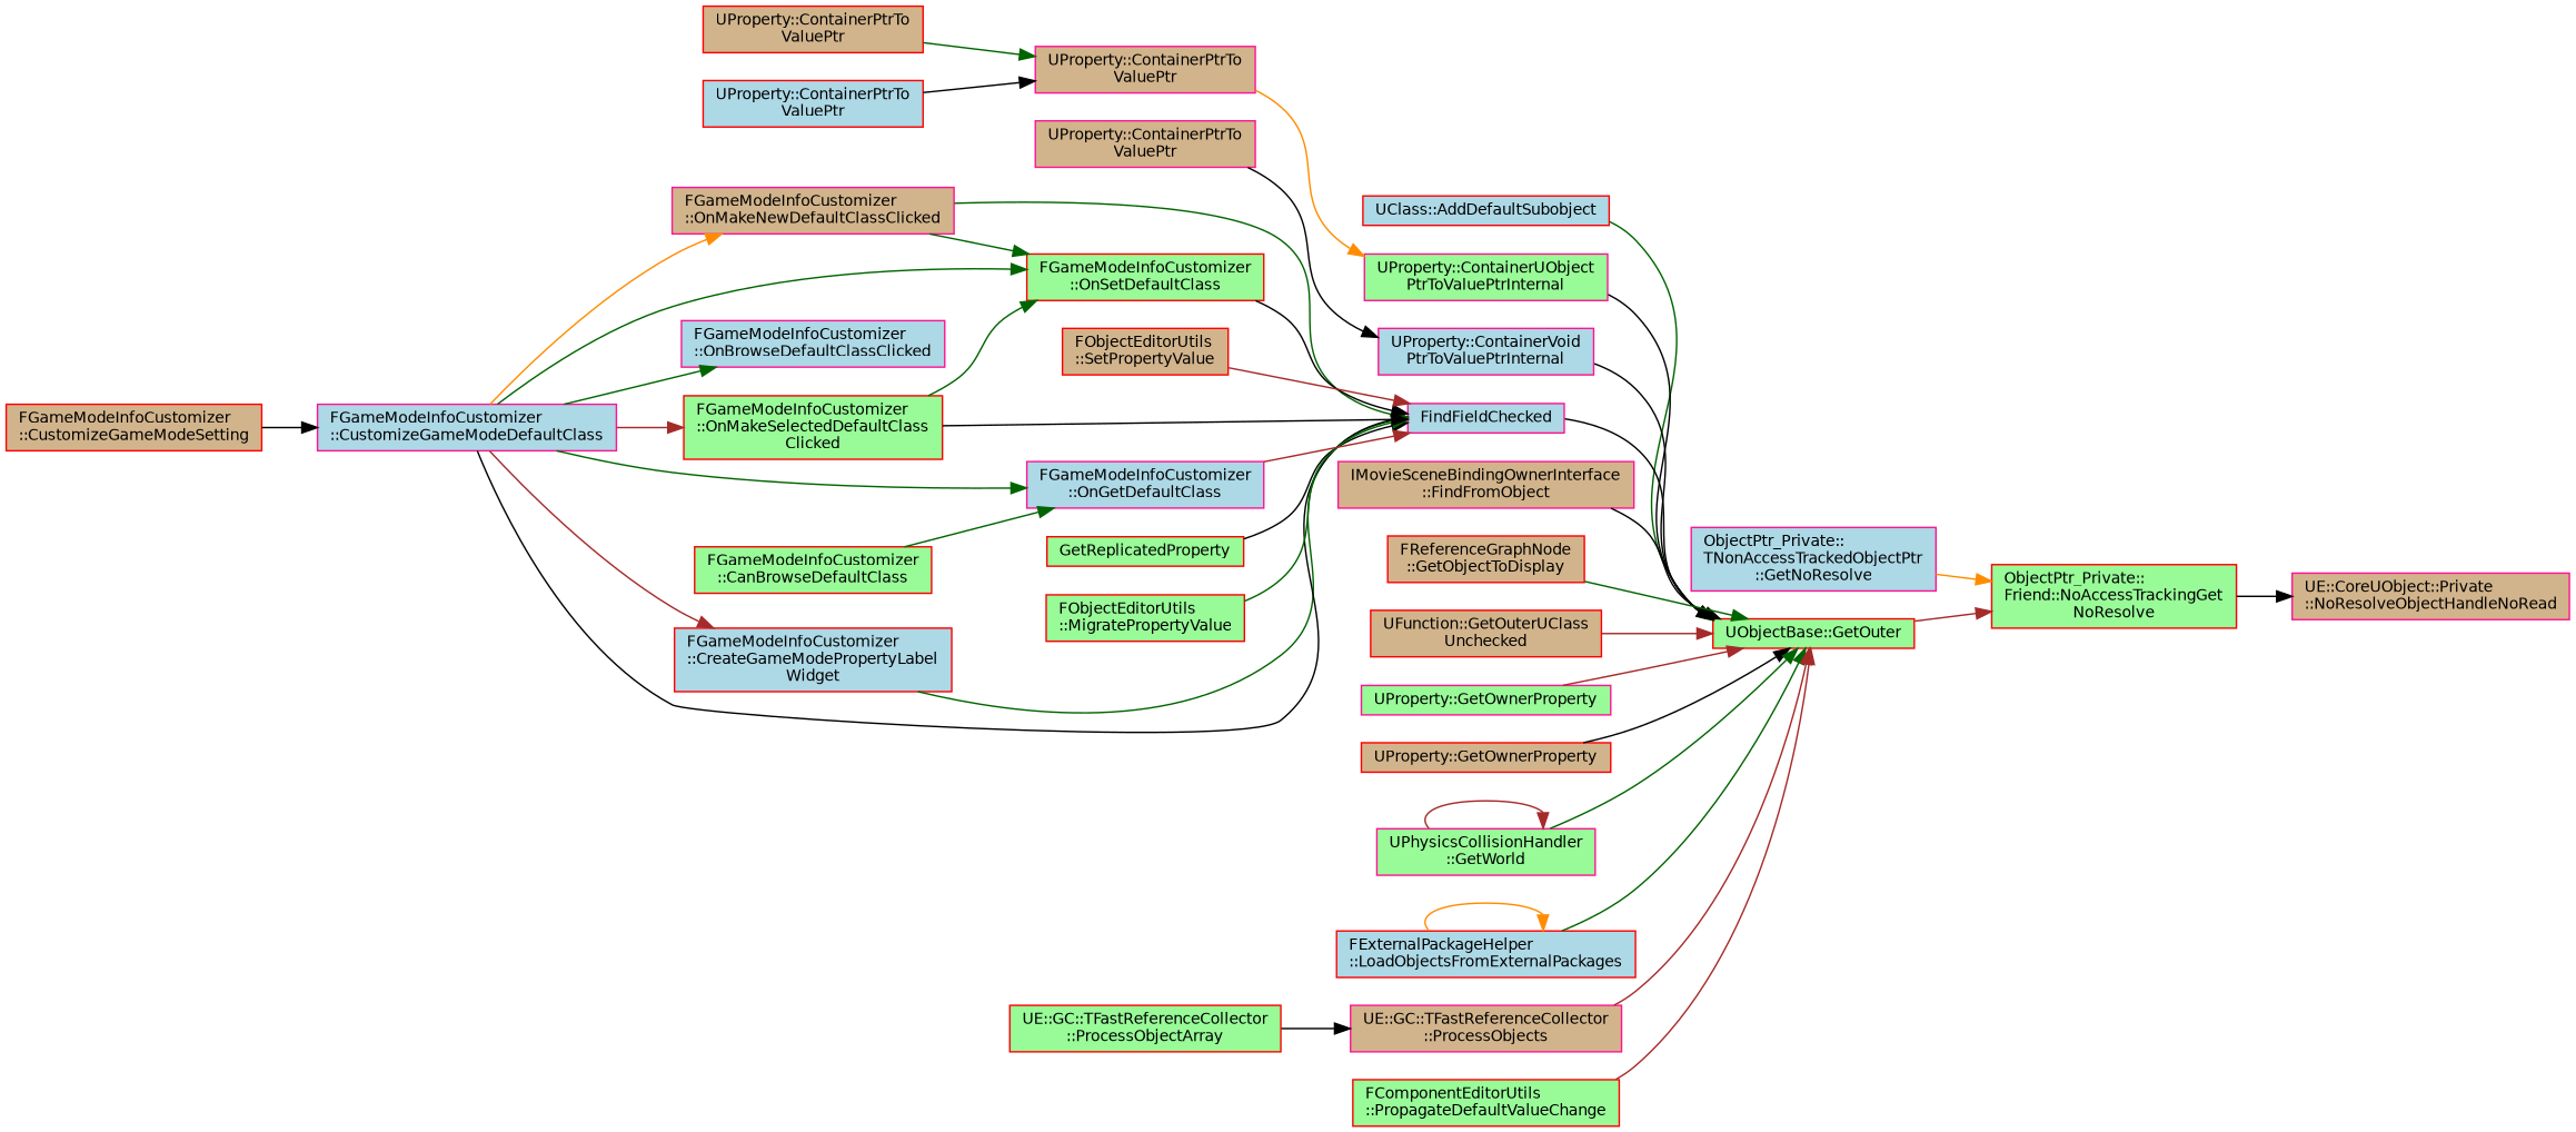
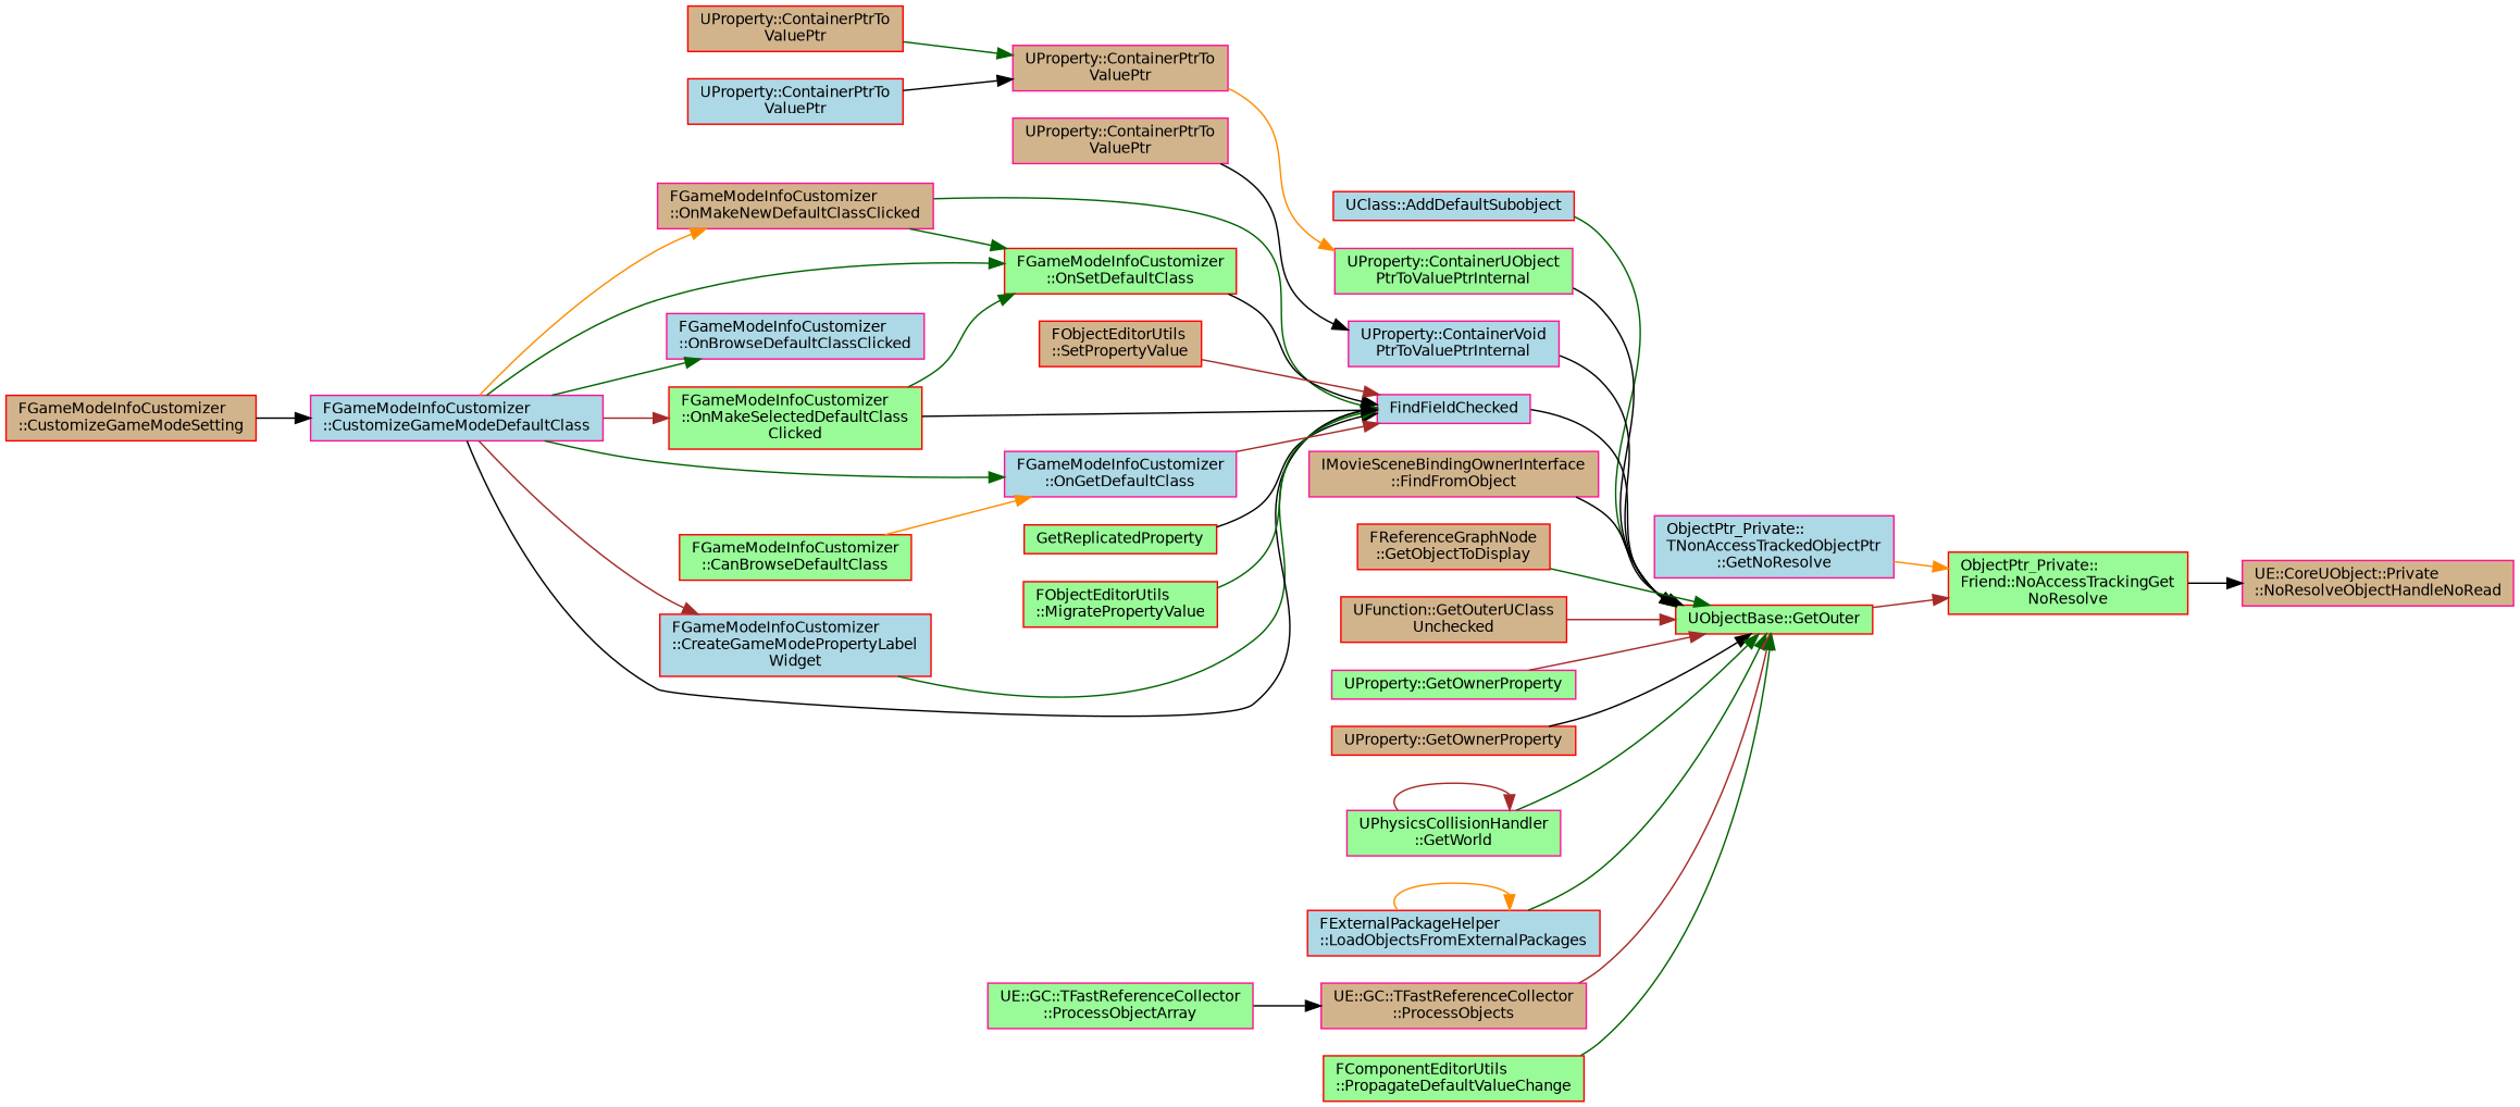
  digraph {
    rankdir=RL
    node [color=red fillcolor=tan fontname=Helvetica fontsize=10 shape=box style=filled]
    edge [color=black dir=back fontname=Helvetica fontsize=10 labelfontname=Helvetica labelfontsize=10 style=solid]
    n1 [color=deeppink fontcolor=black height=0.2 label="UE::CoreUObject::Private\l::NoResolveObjectHandleNoRead" width=0.4]
    n2 [fillcolor=palegreen height=0.2 label="ObjectPtr_Private::\lFriend::NoAccessTrackingGet\lNoResolve" width=0.4]
    n3 [color=deeppink fillcolor=lightblue height=0.2 label="ObjectPtr_Private::\lTNonAccessTrackedObjectPtr\l::GetNoResolve" width=0.4]
    n4 [fillcolor=palegreen height=0.2 label="UObjectBase::GetOuter" width=0.4]
    n5 [fillcolor=lightblue height=0.2 label="UClass::AddDefaultSubobject" width=0.4]
    n6 [color=deeppink fillcolor=palegreen height=0.2 label="UProperty::ContainerUObject\lPtrToValuePtrInternal" width=0.4]
    n7 [color=deeppink fillcolor=lightblue height=0.2 label="UProperty::ContainerVoid\lPtrToValuePtrInternal" width=0.4]
    n8 [color=deeppink fillcolor=lightblue height=0.2 label=FindFieldChecked width=0.4]
    n9 [color=deeppink height=0.2 label="IMovieSceneBindingOwnerInterface\l::FindFromObject" width=0.4]
    n10 [height=0.2 label="FReferenceGraphNode\l::GetObjectToDisplay" width=0.4]
    n11 [height=0.2 label="UFunction::GetOuterUClass\lUnchecked" width=0.4]
    n12 [color=deeppink fillcolor=palegreen height=0.2 label="UProperty::GetOwnerProperty" width=0.4]
    n13 [height=0.2 label="UProperty::GetOwnerProperty" width=0.4]
    n14 [color=deeppink fillcolor=palegreen height=0.2 label="UPhysicsCollisionHandler\l::GetWorld" width=0.4]
    n15 [fillcolor=lightblue height=0.2 label="FExternalPackageHelper\l::LoadObjectsFromExternalPackages" width=0.4]
    n16 [color=deeppink height=0.2 label="UE::GC::TFastReferenceCollector\l::ProcessObjects" width=0.4]
    n17 [fillcolor=palegreen height=0.2 label="FComponentEditorUtils\l::PropagateDefaultValueChange" width=0.4]
    n18 [color=deeppink height=0.2 label="UProperty::ContainerPtrTo\lValuePtr" width=0.4]
    n19 [color=deeppink height=0.2 label="UProperty::ContainerPtrTo\lValuePtr" width=0.4]
    n20 [fillcolor=lightblue height=0.2 label="FGameModeInfoCustomizer\l::CreateGameModePropertyLabel\lWidget" width=0.4]
    n21 [color=deeppink fillcolor=lightblue height=0.2 label="FGameModeInfoCustomizer\l::CustomizeGameModeDefaultClass" width=0.4]
    n22 [fillcolor=palegreen height=0.2 label=GetReplicatedProperty width=0.4]
    n23 [fillcolor=palegreen height=0.2 label="FObjectEditorUtils\l::MigratePropertyValue" width=0.4]
    n24 [color=deeppink fillcolor=lightblue height=0.2 label="FGameModeInfoCustomizer\l::OnGetDefaultClass" width=0.4]
    n25 [color=deeppink height=0.2 label="FGameModeInfoCustomizer\l::OnMakeNewDefaultClassClicked" width=0.4]
    n26 [fillcolor=palegreen height=0.2 label="FGameModeInfoCustomizer\l::OnMakeSelectedDefaultClass\lClicked" width=0.4]
    n27 [fillcolor=palegreen height=0.2 label="FGameModeInfoCustomizer\l::OnSetDefaultClass" width=0.4]
    n28 [height=0.2 label="FObjectEditorUtils\l::SetPropertyValue" width=0.4]
-   n29 [fillcolor=palegreen height=0.2 label="UE::GC::TFastReferenceCollector\l::ProcessObjectArray" width=0.4]
+   n29 [color=deeppink fillcolor=palegreen height=0.2 label="UE::GC::TFastReferenceCollector\l::ProcessObjectArray" width=0.4]
    n30 [height=0.2 label="UProperty::ContainerPtrTo\lValuePtr" width=0.4]
    n31 [fillcolor=lightblue height=0.2 label="UProperty::ContainerPtrTo\lValuePtr" width=0.4]
    n32 [height=0.2 label="FGameModeInfoCustomizer\l::CustomizeGameModeSetting" width=0.4]
    n33 [fillcolor=palegreen height=0.2 label="FGameModeInfoCustomizer\l::CanBrowseDefaultClass" width=0.4]
    n34 [color=deeppink fillcolor=lightblue height=0.2 label="FGameModeInfoCustomizer\l::OnBrowseDefaultClassClicked" width=0.4]
    n1 -> n2
    n2 -> n3 [color=darkorange]
    n2 -> n4 [color=brown]
    n4 -> n5 [color=darkgreen]
    n4 -> n6
    n4 -> n7
    n4 -> n8
    n4 -> n9
    n4 -> n10 [color=darkgreen]
    n4 -> n11 [color=brown]
    n4 -> n12 [color=brown]
    n4 -> n13
    n4 -> n14 [color=darkgreen]
    n4 -> n15 [color=darkgreen]
    n4 -> n16 [color=brown]
-   n4 -> n17 [color=brown]
+   n4 -> n17 [color=darkgreen]
    n6 -> n18 [color=darkorange]
    n7 -> n19
    n8 -> n20 [color=darkgreen]
    n8 -> n21
    n8 -> n22
    n8 -> n23 [color=darkgreen]
    n8 -> n24 [color=brown]
    n8 -> n25 [color=darkgreen]
    n8 -> n26
    n8 -> n27
    n8 -> n28 [color=brown]
    n14 -> n14 [color=brown]
    n15 -> n15 [color=darkorange]
    n16 -> n29
    n18 -> n30 [color=darkgreen]
    n18 -> n31
    n20 -> n21 [color=brown]
    n21 -> n32
    n24 -> n21 [color=darkgreen]
-   n24 -> n33 [color=darkgreen]
+   n24 -> n33 [color=darkorange]
    n25 -> n21 [color=darkorange]
    n26 -> n21 [color=brown]
    n27 -> n21 [color=darkgreen]
    n27 -> n25 [color=darkgreen]
    n27 -> n26 [color=darkgreen]
    n34 -> n21 [color=darkgreen]
  }
